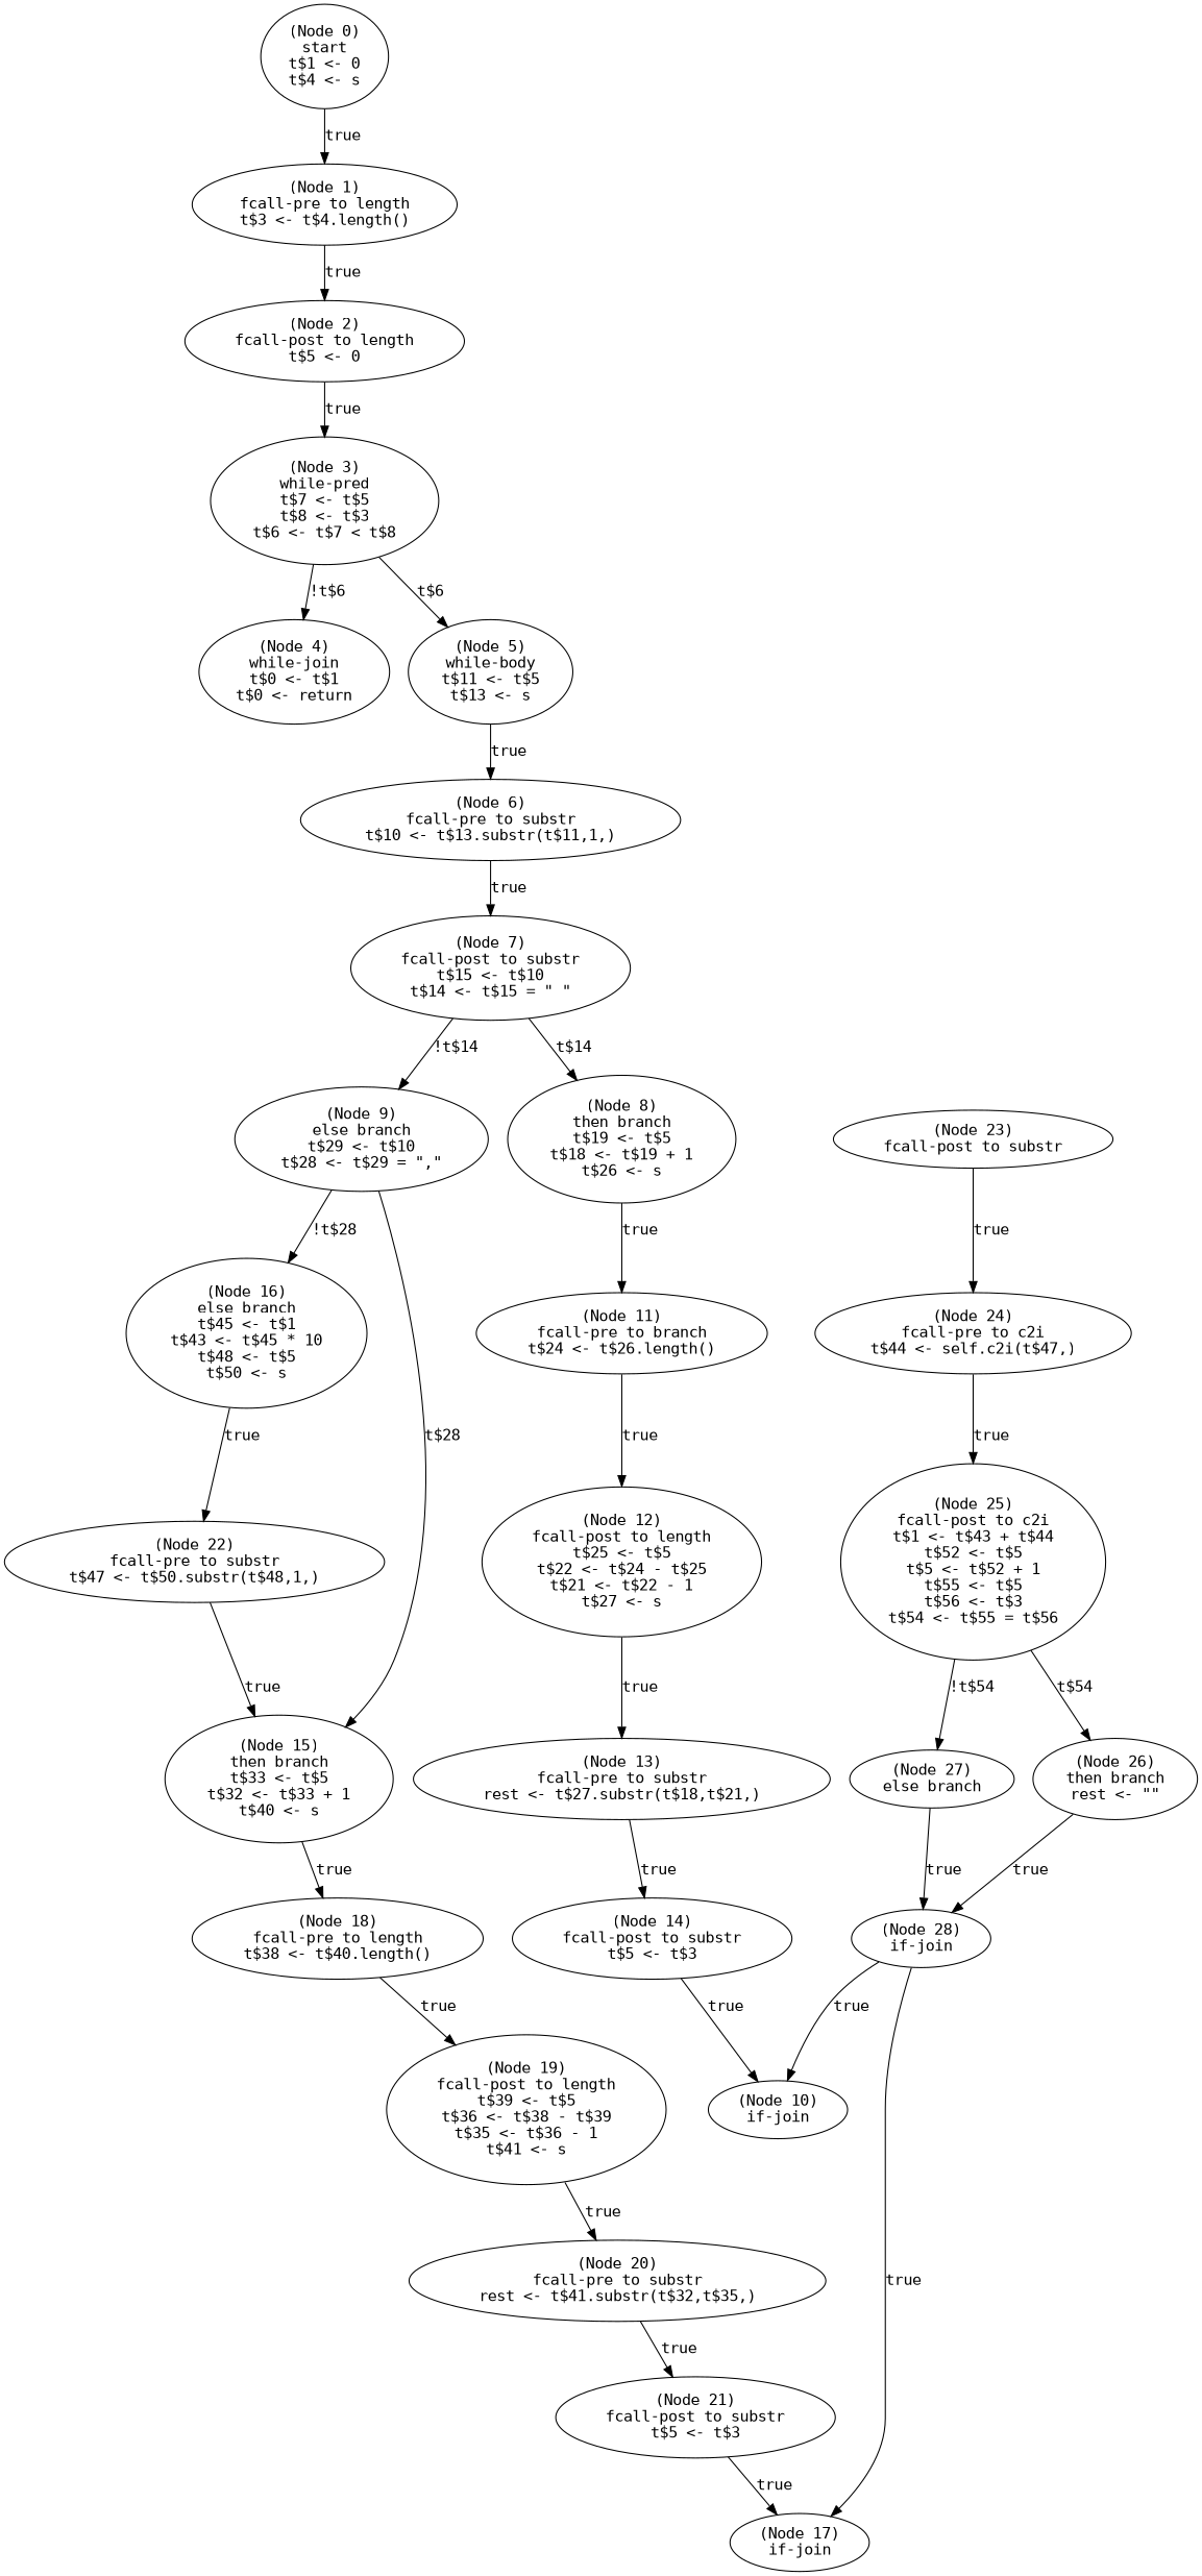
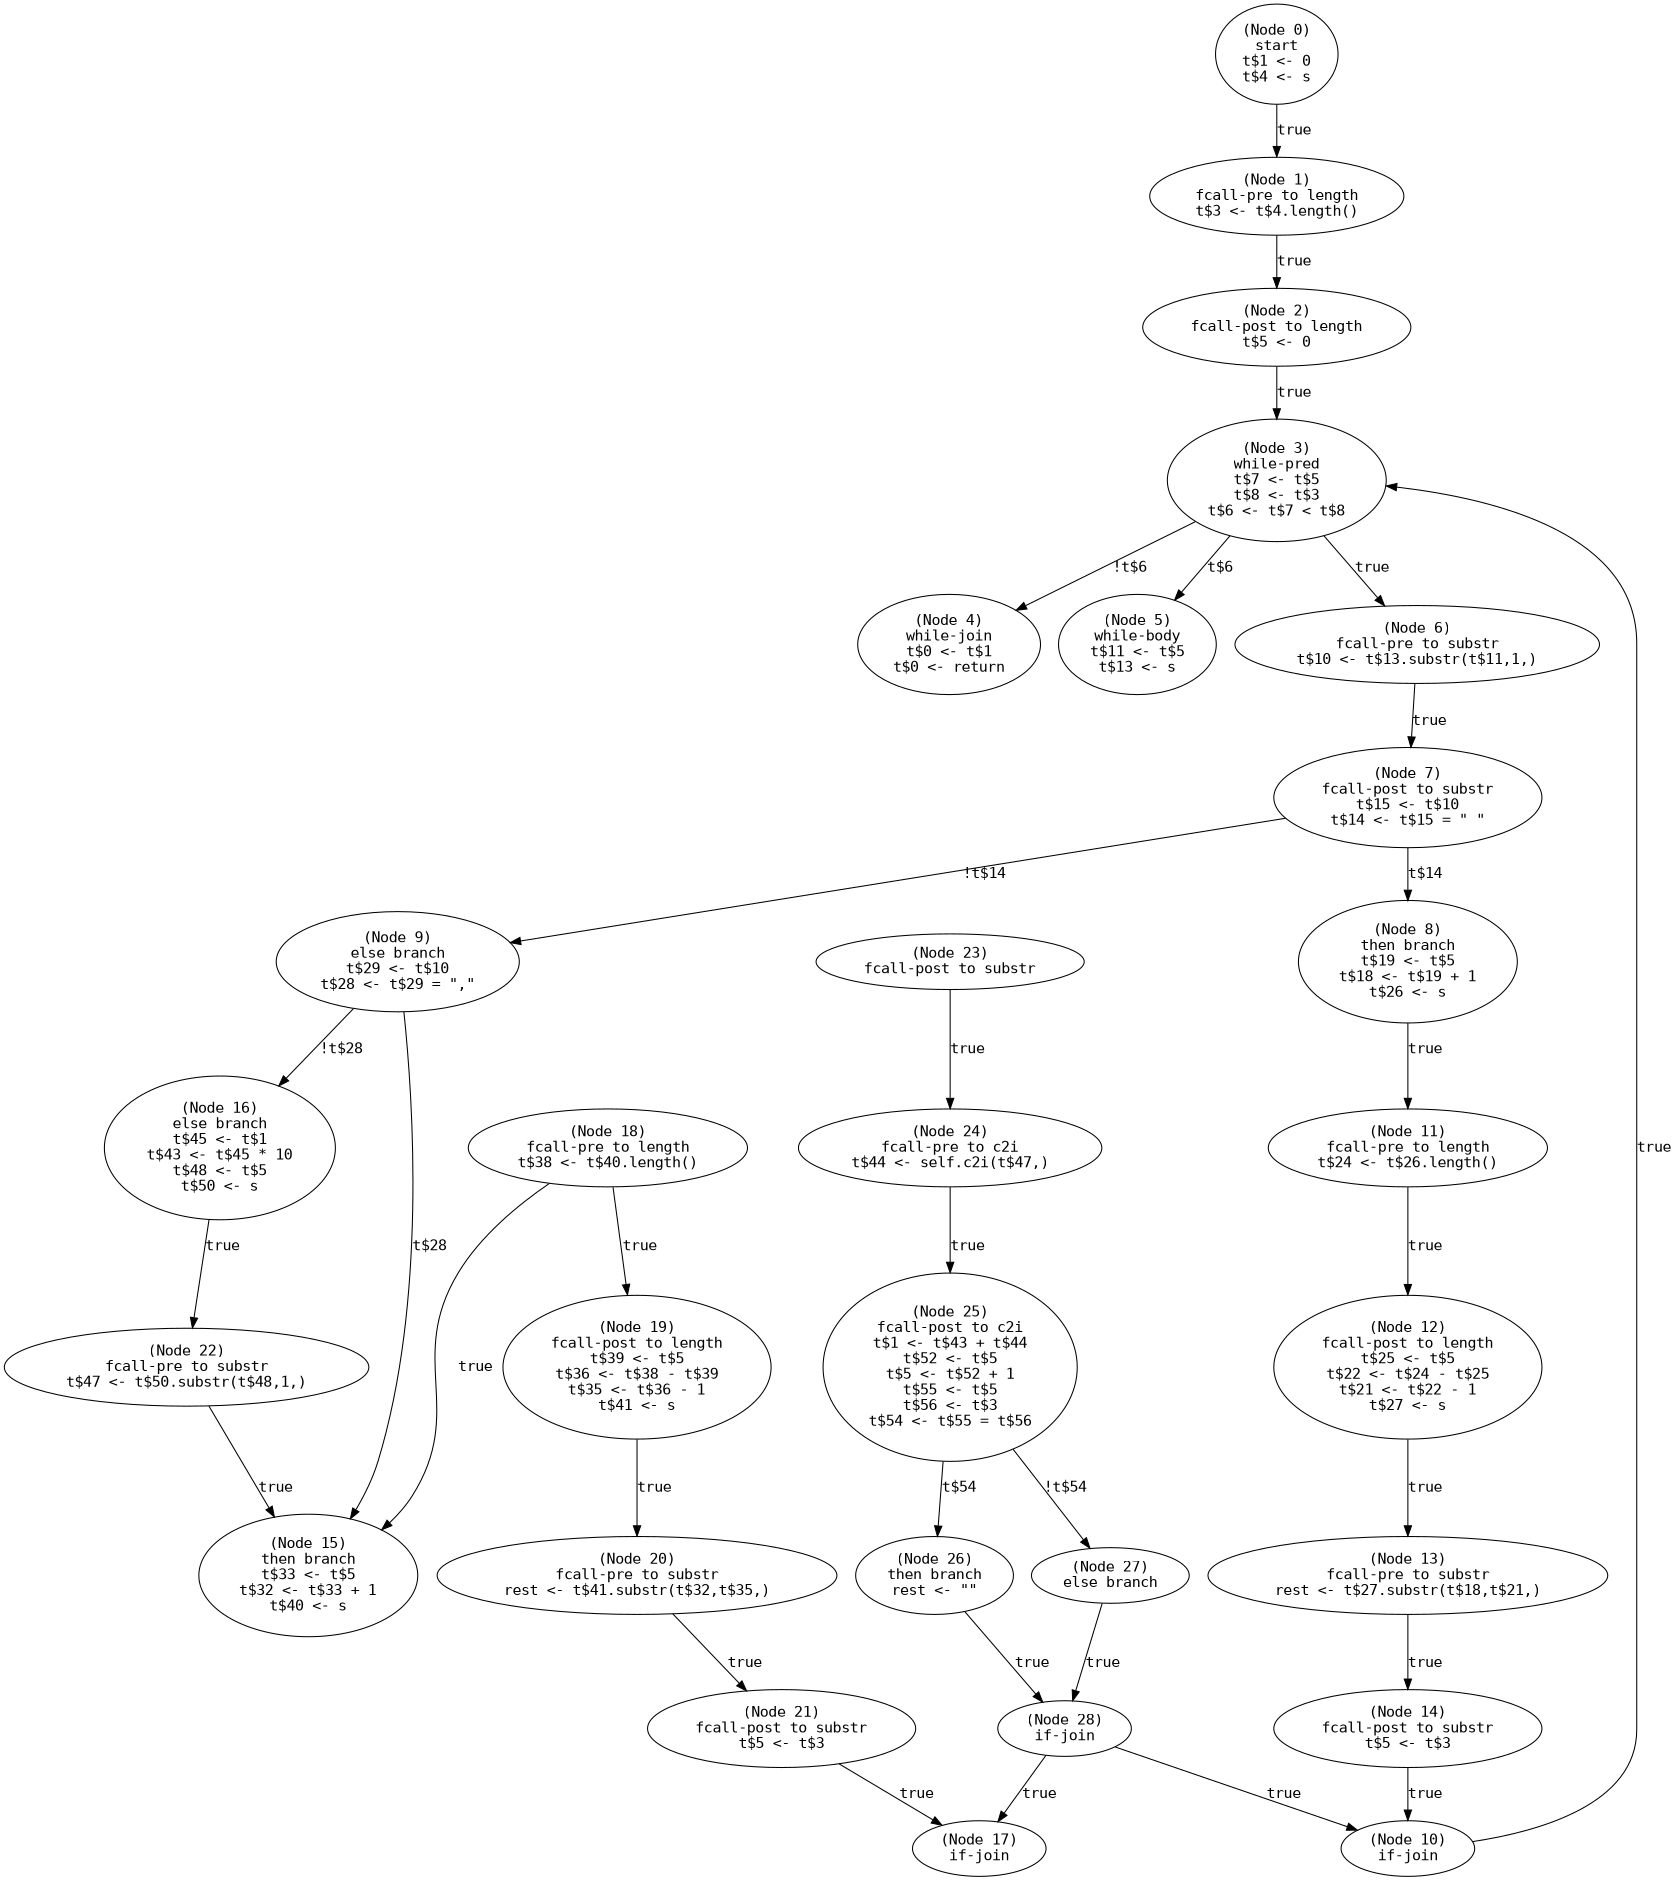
  digraph {
    fontname="DejaVu Sans Mono"
    node [fontname="DejaVu Sans Mono"]
    edge [fontname="DejaVu Sans Mono"]
    n1 [label="(Node 0)\nstart\nt$1 <- 0\nt$4 <- s\n"]
    n2 [label="(Node 1)\nfcall-pre to length\nt$3 <- t$4.length()\n"]
    n3 [label="(Node 2)\nfcall-post to length\nt$5 <- 0\n"]
    n4 [label="(Node 3)\nwhile-pred\nt$7 <- t$5\nt$8 <- t$3\nt$6 <- t$7 < t$8\n"]
    n5 [label="(Node 4)\nwhile-join\nt$0 <- t$1\nt$0 <- return\n"]
    n6 [label="(Node 5)\nwhile-body\nt$11 <- t$5\nt$13 <- s\n"]
    n7 [label="(Node 6)\nfcall-pre to substr\nt$10 <- t$13.substr(t$11,1,)\n"]
    n8 [label="(Node 7)\nfcall-post to substr\nt$15 <- t$10\nt$14 <- t$15 = \" \"\n"]
    n9 [label="(Node 9)\nelse branch\nt$29 <- t$10\nt$28 <- t$29 = \",\"\n"]
    n10 [label="(Node 8)\nthen branch\nt$19 <- t$5\nt$18 <- t$19 + 1\nt$26 <- s\n"]
    n11 [label="(Node 16)\nelse branch\nt$45 <- t$1\nt$43 <- t$45 * 10\nt$48 <- t$5\nt$50 <- s\n"]
    n12 [label="(Node 15)\nthen branch\nt$33 <- t$5\nt$32 <- t$33 + 1\nt$40 <- s\n"]
-   n13 [label="(Node 11)\nfcall-pre to branch\nt$24 <- t$26.length()\n"]
+   n13 [label="(Node 11)\nfcall-pre to length\nt$24 <- t$26.length()\n"]
    n14 [label="(Node 22)\nfcall-pre to substr\nt$47 <- t$50.substr(t$48,1,)\n"]
    n15 [label="(Node 18)\nfcall-pre to length\nt$38 <- t$40.length()\n"]
    n16 [label="(Node 12)\nfcall-post to length\nt$25 <- t$5\nt$22 <- t$24 - t$25\nt$21 <- t$22 - 1\nt$27 <- s\n"]
    n17 [label="(Node 13)\nfcall-pre to substr\nrest <- t$27.substr(t$18,t$21,)\n"]
    n18 [label="(Node 19)\nfcall-post to length\nt$39 <- t$5\nt$36 <- t$38 - t$39\nt$35 <- t$36 - 1\nt$41 <- s\n"]
    n19 [label="(Node 10)\nif-join\n"]
    n20 [label="(Node 14)\nfcall-post to substr\nt$5 <- t$3\n"]
    n21 [label="(Node 20)\nfcall-pre to substr\nrest <- t$41.substr(t$32,t$35,)\n"]
    n22 [label="(Node 23)\nfcall-post to substr\n"]
    n23 [label="(Node 24)\nfcall-pre to c2i\nt$44 <- self.c2i(t$47,)\n"]
    n24 [label="(Node 17)\nif-join\n"]
    n25 [label="(Node 21)\nfcall-post to substr\nt$5 <- t$3\n"]
    n26 [label="(Node 25)\nfcall-post to c2i\nt$1 <- t$43 + t$44\nt$52 <- t$5\nt$5 <- t$52 + 1\nt$55 <- t$5\nt$56 <- t$3\nt$54 <- t$55 = t$56\n"]
    n27 [label="(Node 27)\nelse branch\n"]
    n28 [label="(Node 26)\nthen branch\nrest <- \"\"\n"]
    n29 [label="(Node 28)\nif-join\n"]
    n1 -> n2 [label=true]
    n2 -> n3 [label=true]
    n3 -> n4 [label=true]
    n4 -> n5 [label="!t$6"]
    n4 -> n6 [label="t$6"]
-   n6 -> n7 [label=true]
+   n4 -> n7 [label=true]
    n7 -> n8 [label=true]
    n8 -> n9 [label="!t$14"]
    n8 -> n10 [label="t$14"]
    n9 -> n11 [label="!t$28"]
    n9 -> n12 [label="t$28"]
    n10 -> n13 [label=true]
    n11 -> n14 [label=true]
-   n12 -> n15 [label=true]
+   n15 -> n12 [label=true]
    n13 -> n16 [label=true]
    n14 -> n12 [label=true]
    n15 -> n18 [label=true]
    n16 -> n17 [label=true]
    n17 -> n20 [label=true]
    n18 -> n21 [label=true]
+   n19 -> n4 [label=true]
    n20 -> n19 [label=true]
    n21 -> n25 [label=true]
    n22 -> n23 [label=true]
    n23 -> n26 [label=true]
    n25 -> n24 [label=true]
    n26 -> n27 [label="!t$54"]
    n26 -> n28 [label="t$54"]
    n27 -> n29 [label=true]
    n28 -> n29 [label=true]
    n29 -> n19 [label=true]
    n29 -> n24 [label=true]
  }
